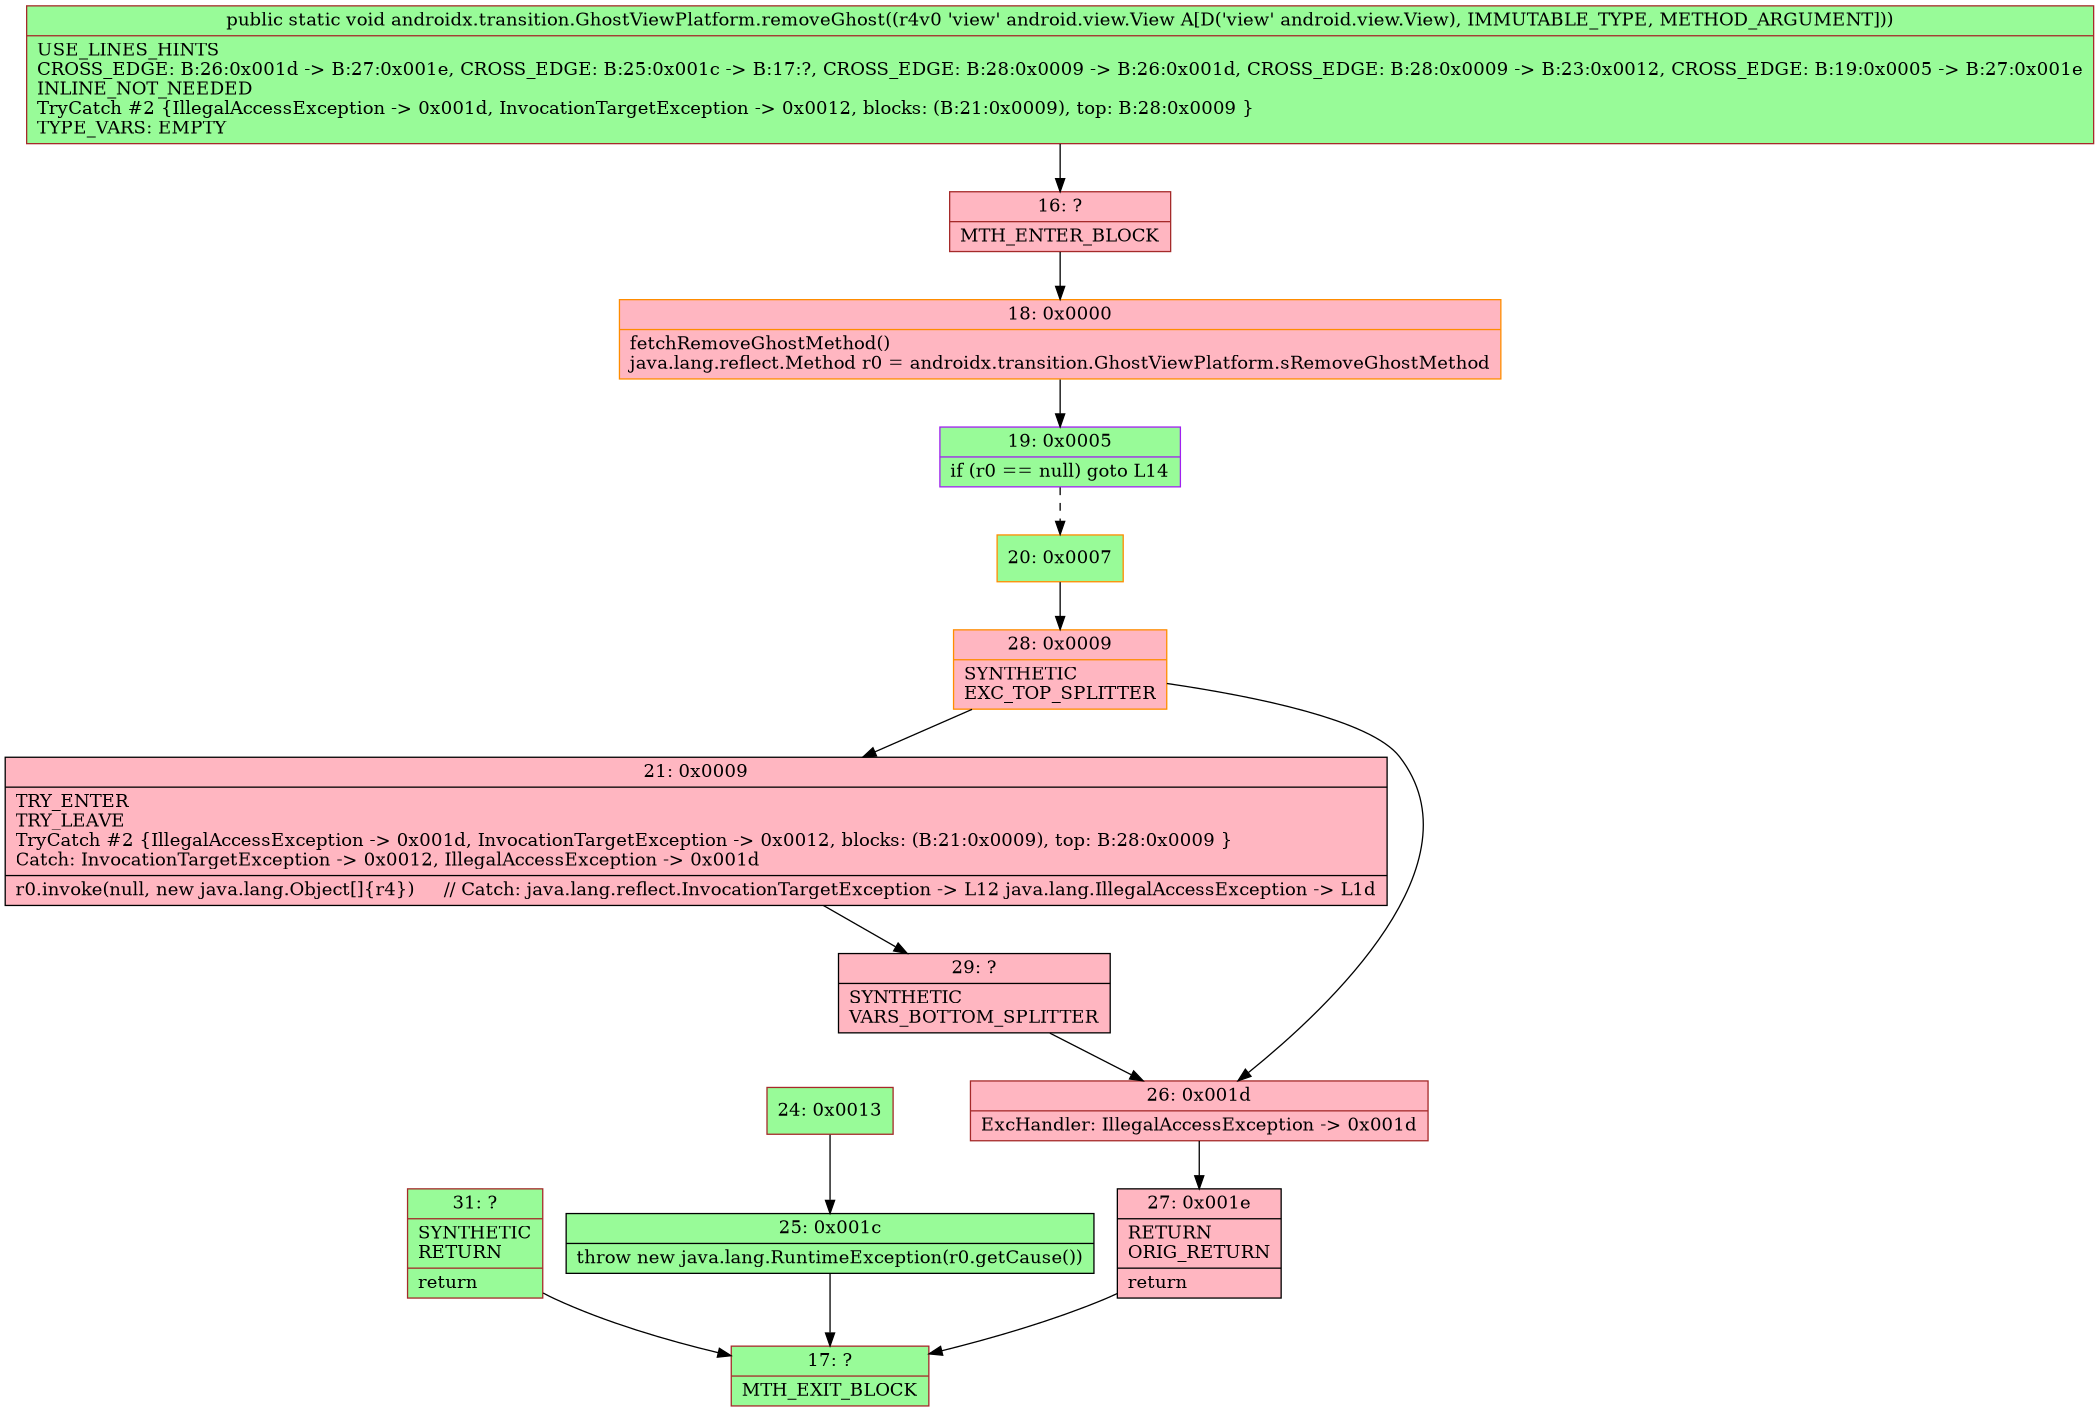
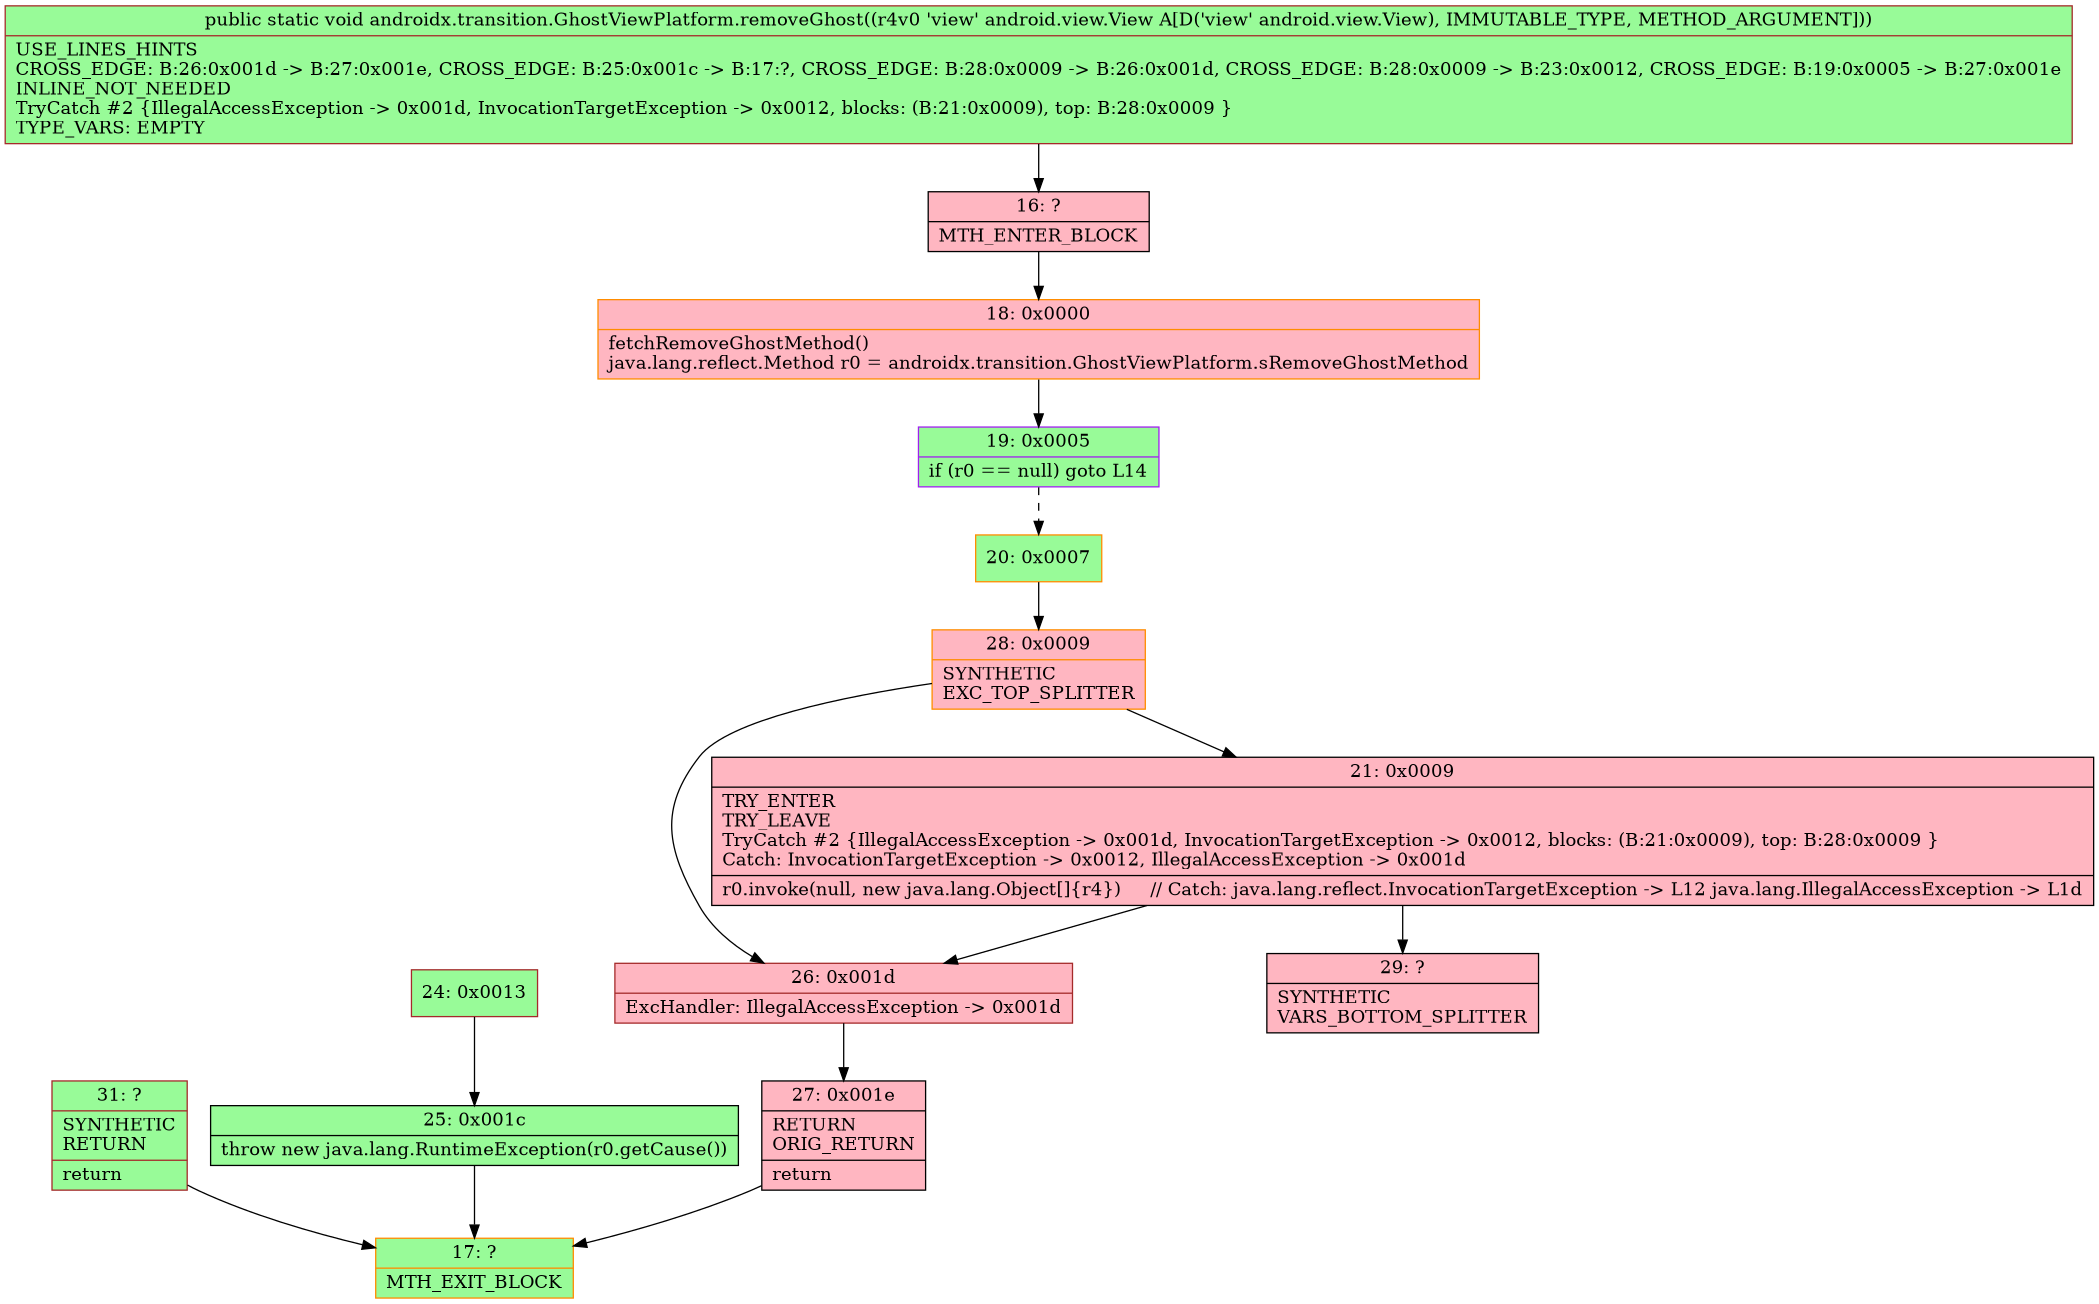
  digraph {
    node [color=black fillcolor=lightpink shape=record style=filled]
-   n1 [color=brown label="{16\:\ ?|MTH_ENTER_BLOCK\l}"]
+   n1 [label="{16\:\ ?|MTH_ENTER_BLOCK\l}"]
    n2 [color=darkorange label="{18\:\ 0x0000|fetchRemoveGhostMethod()\ljava.lang.reflect.Method r0 = androidx.transition.GhostViewPlatform.sRemoveGhostMethod\l}"]
    n3 [color=purple fillcolor=palegreen label="{19\:\ 0x0005|if (r0 == null) goto L14\l}"]
    n4 [color=darkorange fillcolor=palegreen label="{20\:\ 0x0007}"]
    n5 [color=darkorange label="{28\:\ 0x0009|SYNTHETIC\lEXC_TOP_SPLITTER\l}"]
    n6 [label="{21\:\ 0x0009|TRY_ENTER\lTRY_LEAVE\lTryCatch #2 \{IllegalAccessException \-\> 0x001d, InvocationTargetException \-\> 0x0012, blocks: (B:21:0x0009), top: B:28:0x0009 \}\lCatch: InvocationTargetException \-\> 0x0012, IllegalAccessException \-\> 0x001d\l|r0.invoke(null, new java.lang.Object[]\{r4\})     \/\/ Catch: java.lang.reflect.InvocationTargetException \-\> L12 java.lang.IllegalAccessException \-\> L1d\l}"]
    n7 [color=brown label="{26\:\ 0x001d|ExcHandler: IllegalAccessException \-\> 0x001d\l}"]
    n8 [label="{29\:\ ?|SYNTHETIC\lVARS_BOTTOM_SPLITTER\l}"]
    n9 [label="{27\:\ 0x001e|RETURN\lORIG_RETURN\l|return\l}"]
    n10 [color=brown fillcolor=palegreen label="{31\:\ ?|SYNTHETIC\lRETURN\l|return\l}"]
-   n11 [color=brown fillcolor=palegreen label="{17\:\ ?|MTH_EXIT_BLOCK\l}"]
+   n11 [color=darkorange fillcolor=palegreen label="{17\:\ ?|MTH_EXIT_BLOCK\l}"]
    n12 [color=brown fillcolor=palegreen label="{24\:\ 0x0013}"]
    n13 [fillcolor=palegreen label="{25\:\ 0x001c|throw new java.lang.RuntimeException(r0.getCause())\l}"]
    n14 [color=brown fillcolor=palegreen label="{public static void androidx.transition.GhostViewPlatform.removeGhost((r4v0 'view' android.view.View A[D('view' android.view.View), IMMUTABLE_TYPE, METHOD_ARGUMENT]))  | USE_LINES_HINTS\lCROSS_EDGE: B:26:0x001d \-\> B:27:0x001e, CROSS_EDGE: B:25:0x001c \-\> B:17:?, CROSS_EDGE: B:28:0x0009 \-\> B:26:0x001d, CROSS_EDGE: B:28:0x0009 \-\> B:23:0x0012, CROSS_EDGE: B:19:0x0005 \-\> B:27:0x001e\lINLINE_NOT_NEEDED\lTryCatch #2 \{IllegalAccessException \-\> 0x001d, InvocationTargetException \-\> 0x0012, blocks: (B:21:0x0009), top: B:28:0x0009 \}\lTYPE_VARS: EMPTY\l}"]
    n1 -> n2
    n2 -> n3
    n3 -> n4 [style=dashed]
    n4 -> n5
    n5 -> n6
    n5 -> n7
    n6 -> n8
    n7 -> n9
-   n8 -> n7
+   n6 -> n7
    n9 -> n11
    n10 -> n11
    n12 -> n13
    n13 -> n11
    n14 -> n1
  }
